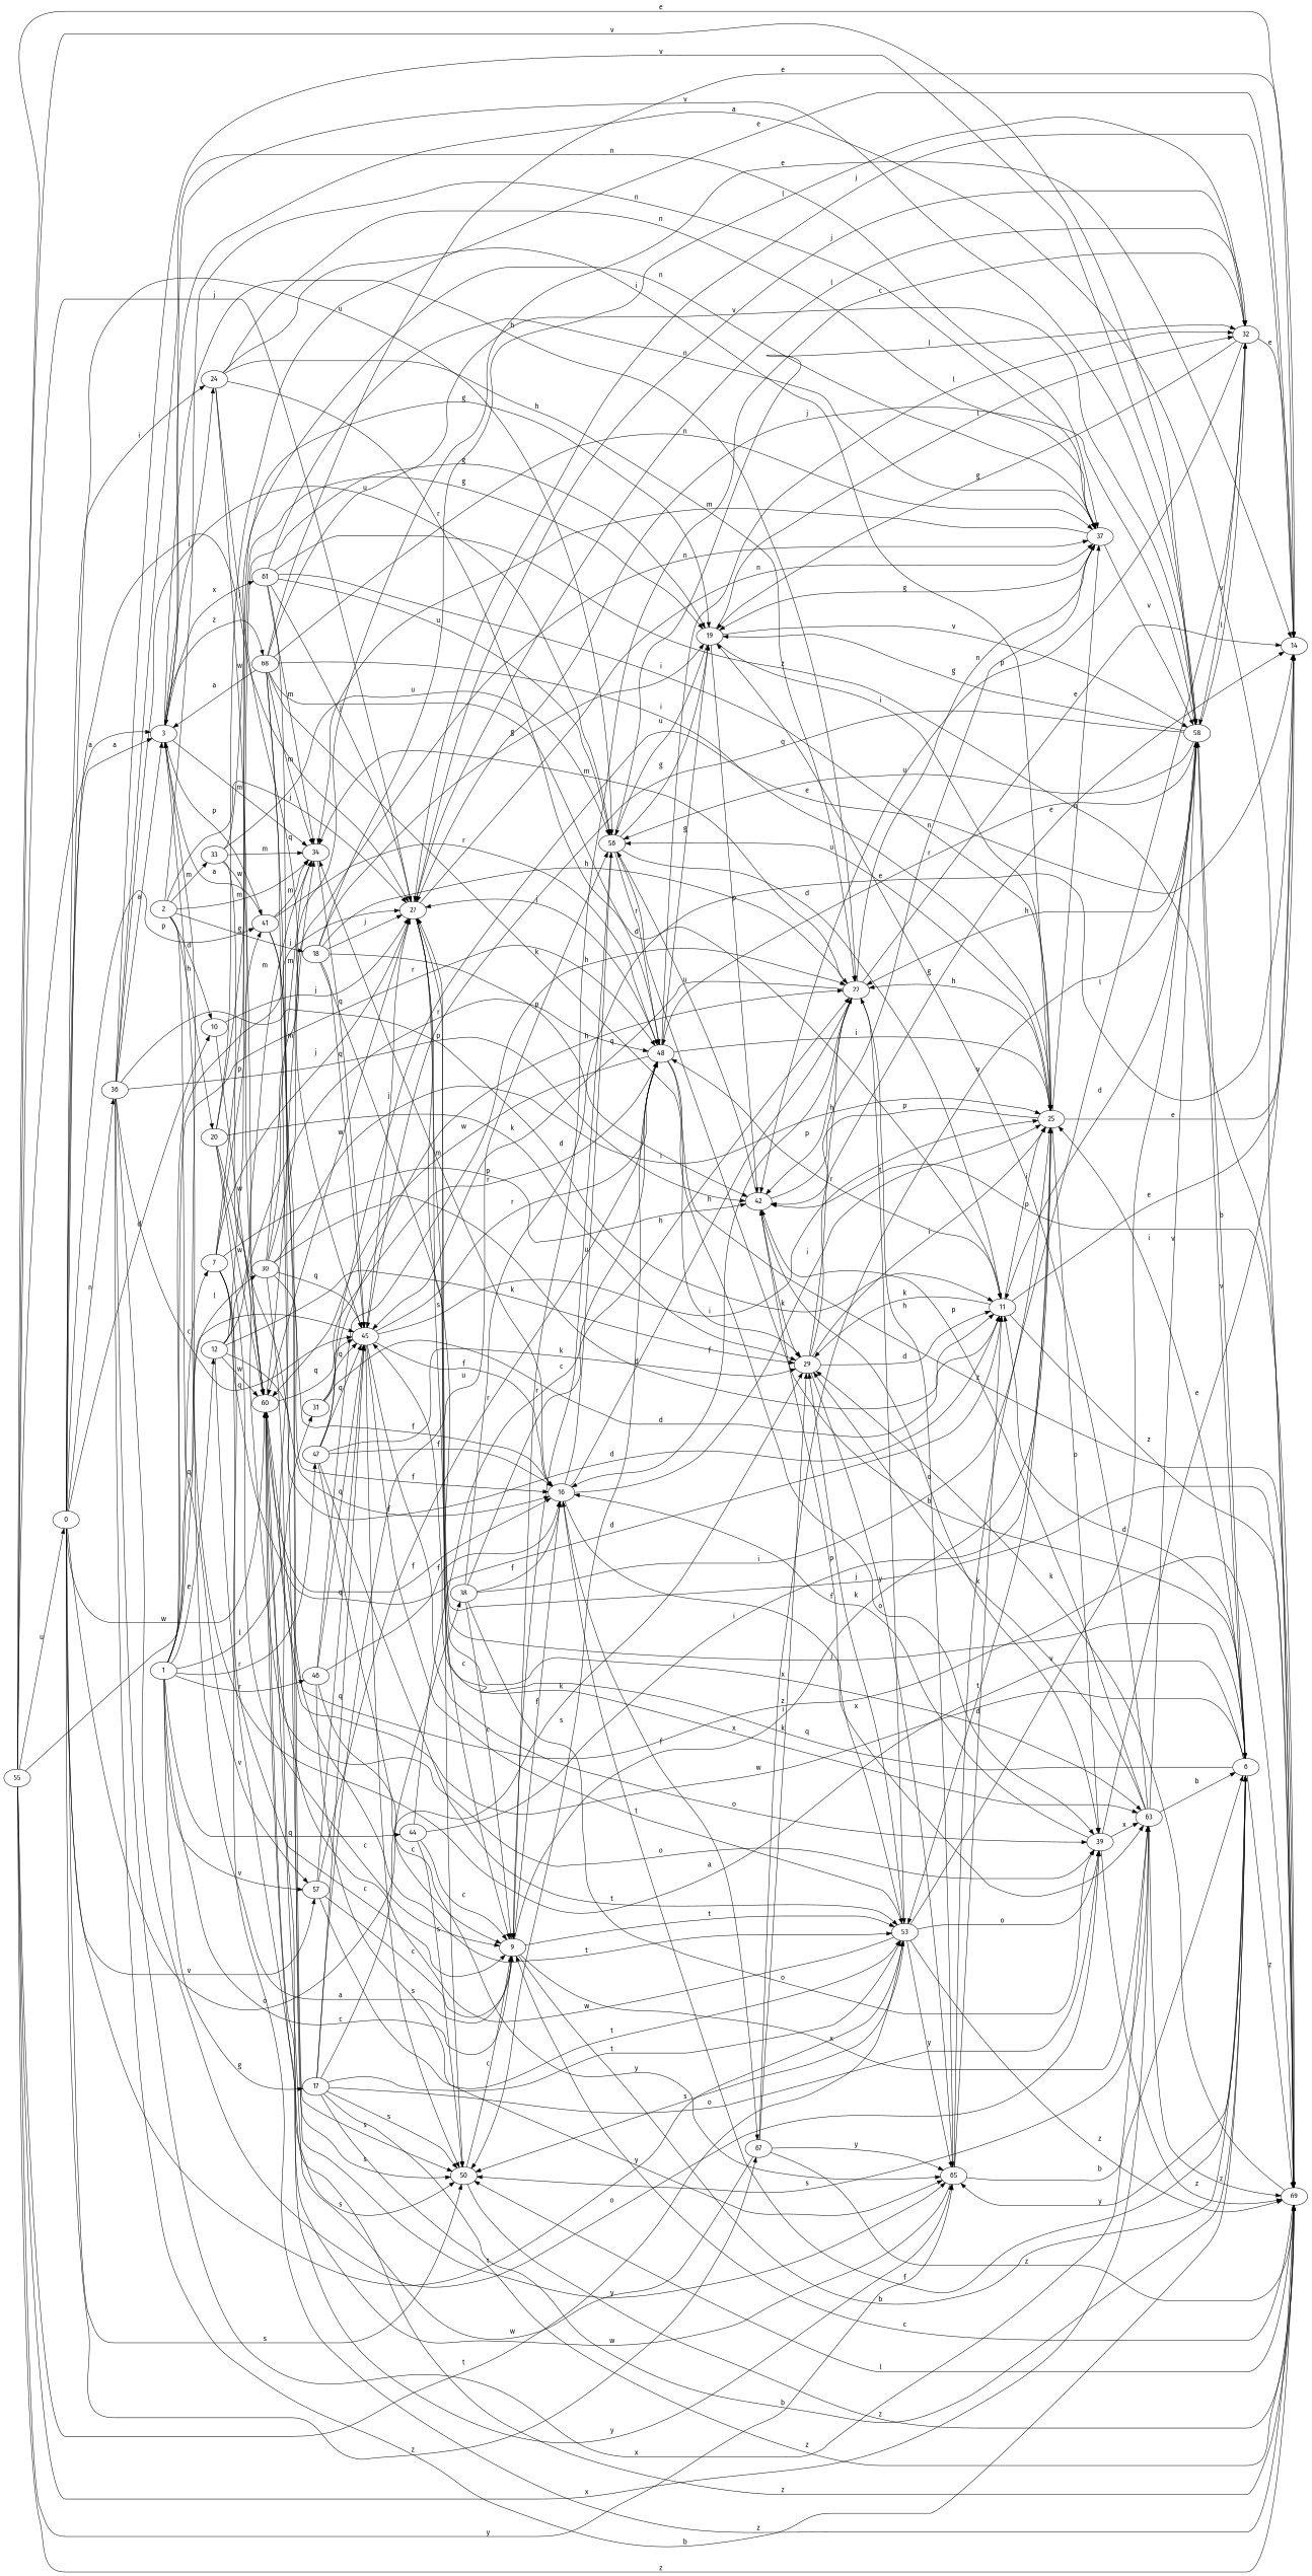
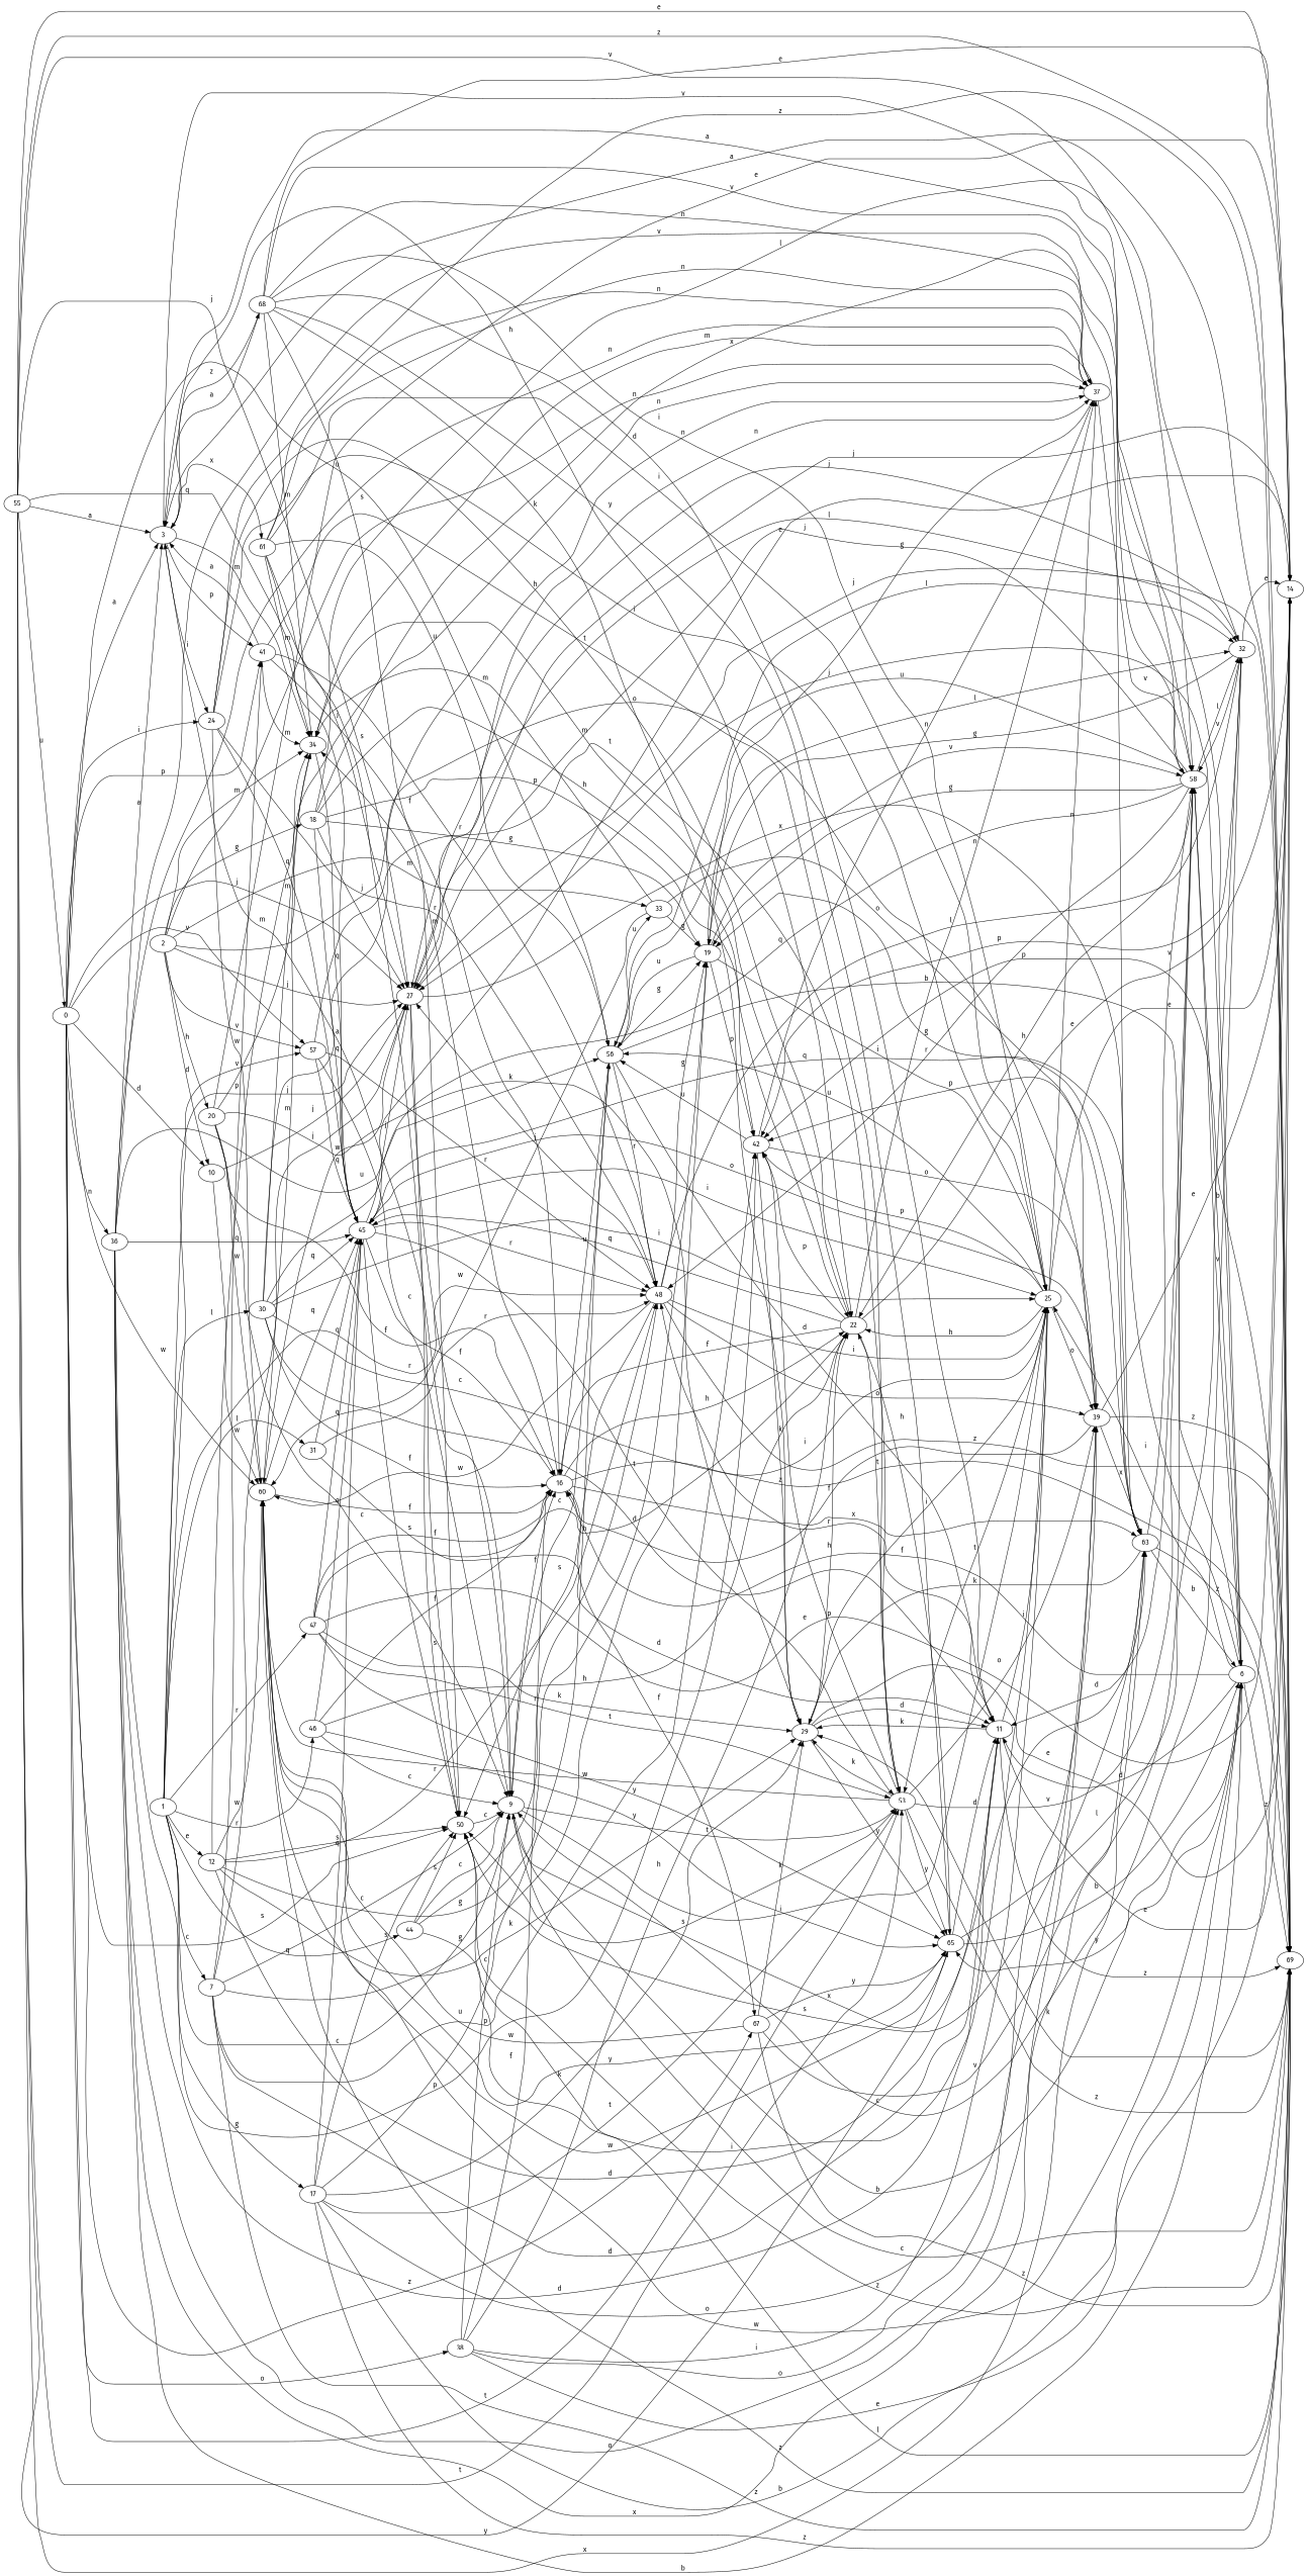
  strict digraph {
    fontname="Fira Sans"
    rankdir=LR
    node [fontname="Fira Sans"]
    edge [fontname="Fira Sans"]
    0
    3
    10
    24
    27
    36
    38
    41
    50
    53
    56
    57
    60
    67
    34
    22
    58
    61
    68
    48
    37
    25
    45
    9
    63
    32
    39
    6
    11
    42
    16
    14
    69
    65
    29
    55
    19
    1
    7
    12
    17
    30
    31
    44
    46
    47
    2
    18
    20
    33
    0 -> 3 [label=a]
    0 -> 10 [label=d]
    0 -> 24 [label=i]
    0 -> 27 [label=j]
    0 -> 36 [label=n]
    0 -> 38 [label=o]
    0 -> 41 [label=p]
    0 -> 50 [label=s]
    0 -> 53 [label=t]
    0 -> 56 [label=u]
    0 -> 57 [label=v]
    0 -> 60 [label=w]
    0 -> 67 [label=z]
    3 -> 24 [label=i]
    3 -> 41 [label=p]
    3 -> 34 [label=m]
    3 -> 22 [label=h]
    3 -> 58 [label=v]
    3 -> 61 [label=x]
    3 -> 68 [label=z]
    10 -> 27 [label=j]
    10 -> 60 [label=w]
    24 -> 60 [label=w]
    24 -> 22 [label=h]
    24 -> 48 [label=r]
    24 -> 37 [label=n]
    24 -> 25 [label=i]
    24 -> 45 [label=q]
    27 -> 50 [label=s]
    27 -> 60 [label=w]
    27 -> 37 [label=n]
    27 -> 9 [label=c]
    27 -> 63 [label=x]
    27 -> 32 [label=l]
    36 -> 3 [label=a]
    36 -> 56 [label=u]
    36 -> 58 [label=v]
    36 -> 37 [label=n]
    36 -> 45 [label=q]
    36 -> 63 [label=x]
    36 -> 39 [label=o]
    36 -> 6 [label=b]
    36 -> 11 [label=d]
    36 -> 42 [label=p]
    38 -> 22 [label=h]
    38 -> 25 [label=i]
    38 -> 9 [label=c]
    38 -> 39 [label=o]
    38 -> 16 [label=f]
    38 -> 14 [label=e]
    41 -> 3 [label=a]
    41 -> 53 [label=t]
    41 -> 34 [label=m]
    41 -> 48 [label=r]
    41 -> 16 [label=f]
    50 -> 9 [label=c]
    50 -> 69 [label=z]
    53 -> 50 [label=s]
    53 -> 60 [label=w]
    53 -> 58 [label=v]
    53 -> 39 [label=o]
    53 -> 42 [label=p]
    53 -> 69 [label=z]
    53 -> 65 [label=y]
    53 -> 29 [label=k]
    56 -> 48 [label=r]
    56 -> 9 [label=c]
    56 -> 32 [label=l]
    56 -> 6 [label=b]
    56 -> 11 [label=d]
    56 -> 19 [label=g]
    57 -> 53 [label=t]
    57 -> 48 [label=r]
    57 -> 45 [label=q]
    57 -> 9 [label=c]
    60 -> 34 [label=m]
    60 -> 45 [label=q]
    60 -> 16 [label=f]
    60 -> 69 [label=z]
    60 -> 65 [label=y]
    67 -> 60 [label=w]
    67 -> 58 [label=v]
    67 -> 69 [label=z]
    67 -> 65 [label=y]
    67 -> 29 [label=k]
    34 -> 45 [label=q]
    22 -> 53 [label=t]
    22 -> 34 [label=m]
    22 -> 37 [label=n]
    22 -> 45 [label=q]
    22 -> 42 [label=p]
    22 -> 16 [label=f]
    22 -> 14 [label=e]
    58 -> 27 [label=j]
    58 -> 56 [label=u]
    58 -> 22 [label=h]
    58 -> 48 [label=r]
    58 -> 45 [label=q]
    58 -> 32 [label=l]
    58 -> 6 [label=b]
    58 -> 11 [label=d]
    58 -> 19 [label=g]
    61 -> 27 [label=j]
    61 -> 50 [label=s]
    61 -> 56 [label=u]
    61 -> 34 [label=m]
    61 -> 37 [label=n]
    61 -> 25 [label=i]
    61 -> 69 [label=z]
    68 -> 3 [label=a]
    68 -> 50 [label=s]
    68 -> 34 [label=m]
    68 -> 58 [label=v]
    68 -> 37 [label=n]
    68 -> 25 [label=i]
    68 -> 11 [label=d]
    68 -> 14 [label=e]
    68 -> 65 [label=y]
    68 -> 29 [label=k]
    48 -> 27 [label=j]
    48 -> 50 [label=s]
    48 -> 60 [label=w]
    48 -> 25 [label=i]
    48 -> 32 [label=l]
    48 -> 39 [label=o]
    48 -> 69 [label=z]
    48 -> 19 [label=g]
    37 -> 34 [label=m]
    37 -> 58 [label=v]
    37 -> 19 [label=g]
    25 -> 53 [label=t]
    25 -> 56 [label=u]
    25 -> 22 [label=h]
    25 -> 37 [label=n]
    25 -> 39 [label=o]
    25 -> 42 [label=p]
    25 -> 14 [label=e]
    45 -> 27 [label=j]
    45 -> 50 [label=s]
    45 -> 53 [label=t]
    45 -> 48 [label=r]
    45 -> 25 [label=i]
    45 -> 39 [label=o]
    45 -> 16 [label=f]
    9 -> 3 [label=a]
    9 -> 53 [label=t]
    9 -> 25 [label=i]
    9 -> 63 [label=x]
    9 -> 6 [label=b]
    9 -> 16 [label=f]
    63 -> 50 [label=s]
    63 -> 58 [label=v]
    63 -> 6 [label=b]
    63 -> 42 [label=p]
    63 -> 69 [label=z]
    63 -> 29 [label=k]
    63 -> 19 [label=g]
    32 -> 27 [label=j]
    32 -> 58 [label=v]
    32 -> 9 [label=c]
    32 -> 42 [label=p]
    32 -> 14 [label=e]
    32 -> 19 [label=g]
    39 -> 63 [label=x]
    39 -> 16 [label=f]
    39 -> 14 [label=e]
    39 -> 69 [label=z]
    6 -> 3 [label=a]
    6 -> 27 [label=j]
    6 -> 60 [label=w]
    6 -> 58 [label=v]
    6 -> 25 [label=i]
    6 -> 45 [label=q]
    6 -> 11 [label=d]
    6 -> 16 [label=f]
    6 -> 69 [label=z]
    6 -> 65 [label=y]
    11 -> 48 [label=r]
    11 -> 25 [label=i]
    11 -> 14 [label=e]
    11 -> 69 [label=z]
    11 -> 29 [label=k]
    42 -> 56 [label=u]
    42 -> 37 [label=n]
    42 -> 39 [label=o]
    42 -> 29 [label=k]
    16 -> 56 [label=u]
    16 -> 67 [label=f]
    16 -> 34 [label=m]
    16 -> 22 [label=h]
    16 -> 25 [label=i]
    16 -> 63 [label=x]
    14 -> 27 [label=j]
    69 -> 3 [label=a]
    69 -> 27 [label=j]
    69 -> 50 [label=l]
    69 -> 9 [label=c]
    69 -> 42 [label=p]
    69 -> 29 [label=k]
    65 -> 60 [label=w]
    65 -> 22 [label=h]
    65 -> 32 [label=l]
    65 -> 6 [label=b]
    65 -> 11 [label=d]
    29 -> 22 [label=h]
    29 -> 25 [label=i]
    29 -> 11 [label=d]
    29 -> 14 [label=e]
    29 -> 65 [label=y]
    55 -> 0 [label=u]
    55 -> 3 [label=a]
    55 -> 27 [label=j]
    55 -> 53 [label=t]
    55 -> 58 [label=v]
    55 -> 45 [label=q]
    55 -> 63 [label=x]
    55 -> 14 [label=e]
    55 -> 69 [label=z]
    55 -> 65 [label=y]
    19 -> 56 [label=u]
    19 -> 58 [label=v]
    19 -> 25 [label=i]
    19 -> 32 [label=l]
    19 -> 42 [label=p]
    1 -> 27 [label=j]
    1 -> 57 [label=v]
    1 -> 48 [label=r]
    1 -> 9 [label=c]
    1 -> 7 [label=c]
    1 -> 12 [label=e]
    1 -> 17 [label=g]
    1 -> 30 [label=l]
    1 -> 31 [label=l]
    1 -> 44 [label=q]
    1 -> 46 [label=r]
    1 -> 47 [label=r]
    7 -> 27 [label=j]
    7 -> 41 [label=p]
    7 -> 9 [label=c]
    7 -> 11 [label=d]
    7 -> 42 [label=p]
    7 -> 69 [label=z]
    7 -> 19 [label=g]
    12 -> 50 [label=s]
    12 -> 60 [label=w]
    12 -> 34 [label=m]
    12 -> 48 [label=r]
    12 -> 11 [label=d]
    12 -> 29 [label=k]
    12 -> 19 [label=g]
    17 -> 50 [label=s]
    17 -> 53 [label=t]
    17 -> 56 [label=u]
    17 -> 45 [label=q]
    17 -> 39 [label=o]
    17 -> 6 [label=b]
    17 -> 69 [label=z]
    17 -> 29 [label=k]
    30 -> 34 [label=m]
    30 -> 37 [label=n]
    30 -> 25 [label=i]
    30 -> 45 [label=q]
    30 -> 11 [label=d]
    30 -> 16 [label=f]
    30 -> 14 [label=e]
    30 -> 69 [label=z]
    31 -> 48 [label=r]
    31 -> 45 [label=q]
    31 -> 11 [label=d]
    44 -> 50 [label=s]
    44 -> 48 [label=r]
    44 -> 25 [label=i]
    44 -> 9 [label=c]
    46 -> 22 [label=h]
    46 -> 45 [label=q]
    46 -> 9 [label=c]
    46 -> 16 [label=f]
    46 -> 65 [label=y]
    47 -> 53 [label=t]
    47 -> 22 [label=h]
    47 -> 45 [label=q]
    47 -> 16 [label=f]
    47 -> 14 [label=e]
    47 -> 65 [label=y]
    47 -> 29 [label=k]
    2 -> 10 [label=d]
    2 -> 27 [label=j]
    2 -> 57 [label=v]
    2 -> 34 [label=m]
    2 -> 37 [label=n]
+   2 -> 39 [label=o]
    2 -> 18 [label=g]
    2 -> 20 [label=h]
    2 -> 33 [label=m]
    18 -> 27 [label=j]
    18 -> 22 [label=h]
    18 -> 45 [label=q]
    18 -> 63 [label=x]
    18 -> 32 [label=l]
    18 -> 42 [label=p]
    18 -> 19 [label=g]
    20 -> 60 [label=w]
    20 -> 37 [label=n]
    20 -> 9 [label=c]
    20 -> 16 [label=f]
    20 -> 14 [label=e]
    20 -> 29 [label=k]
-   33 -> 56 [label=u]
+   56 -> 33 [label=u]
    33 -> 60 [label=w]
    33 -> 34 [label=m]
    33 -> 39 [label=o]
    33 -> 19 [label=g]
  }
